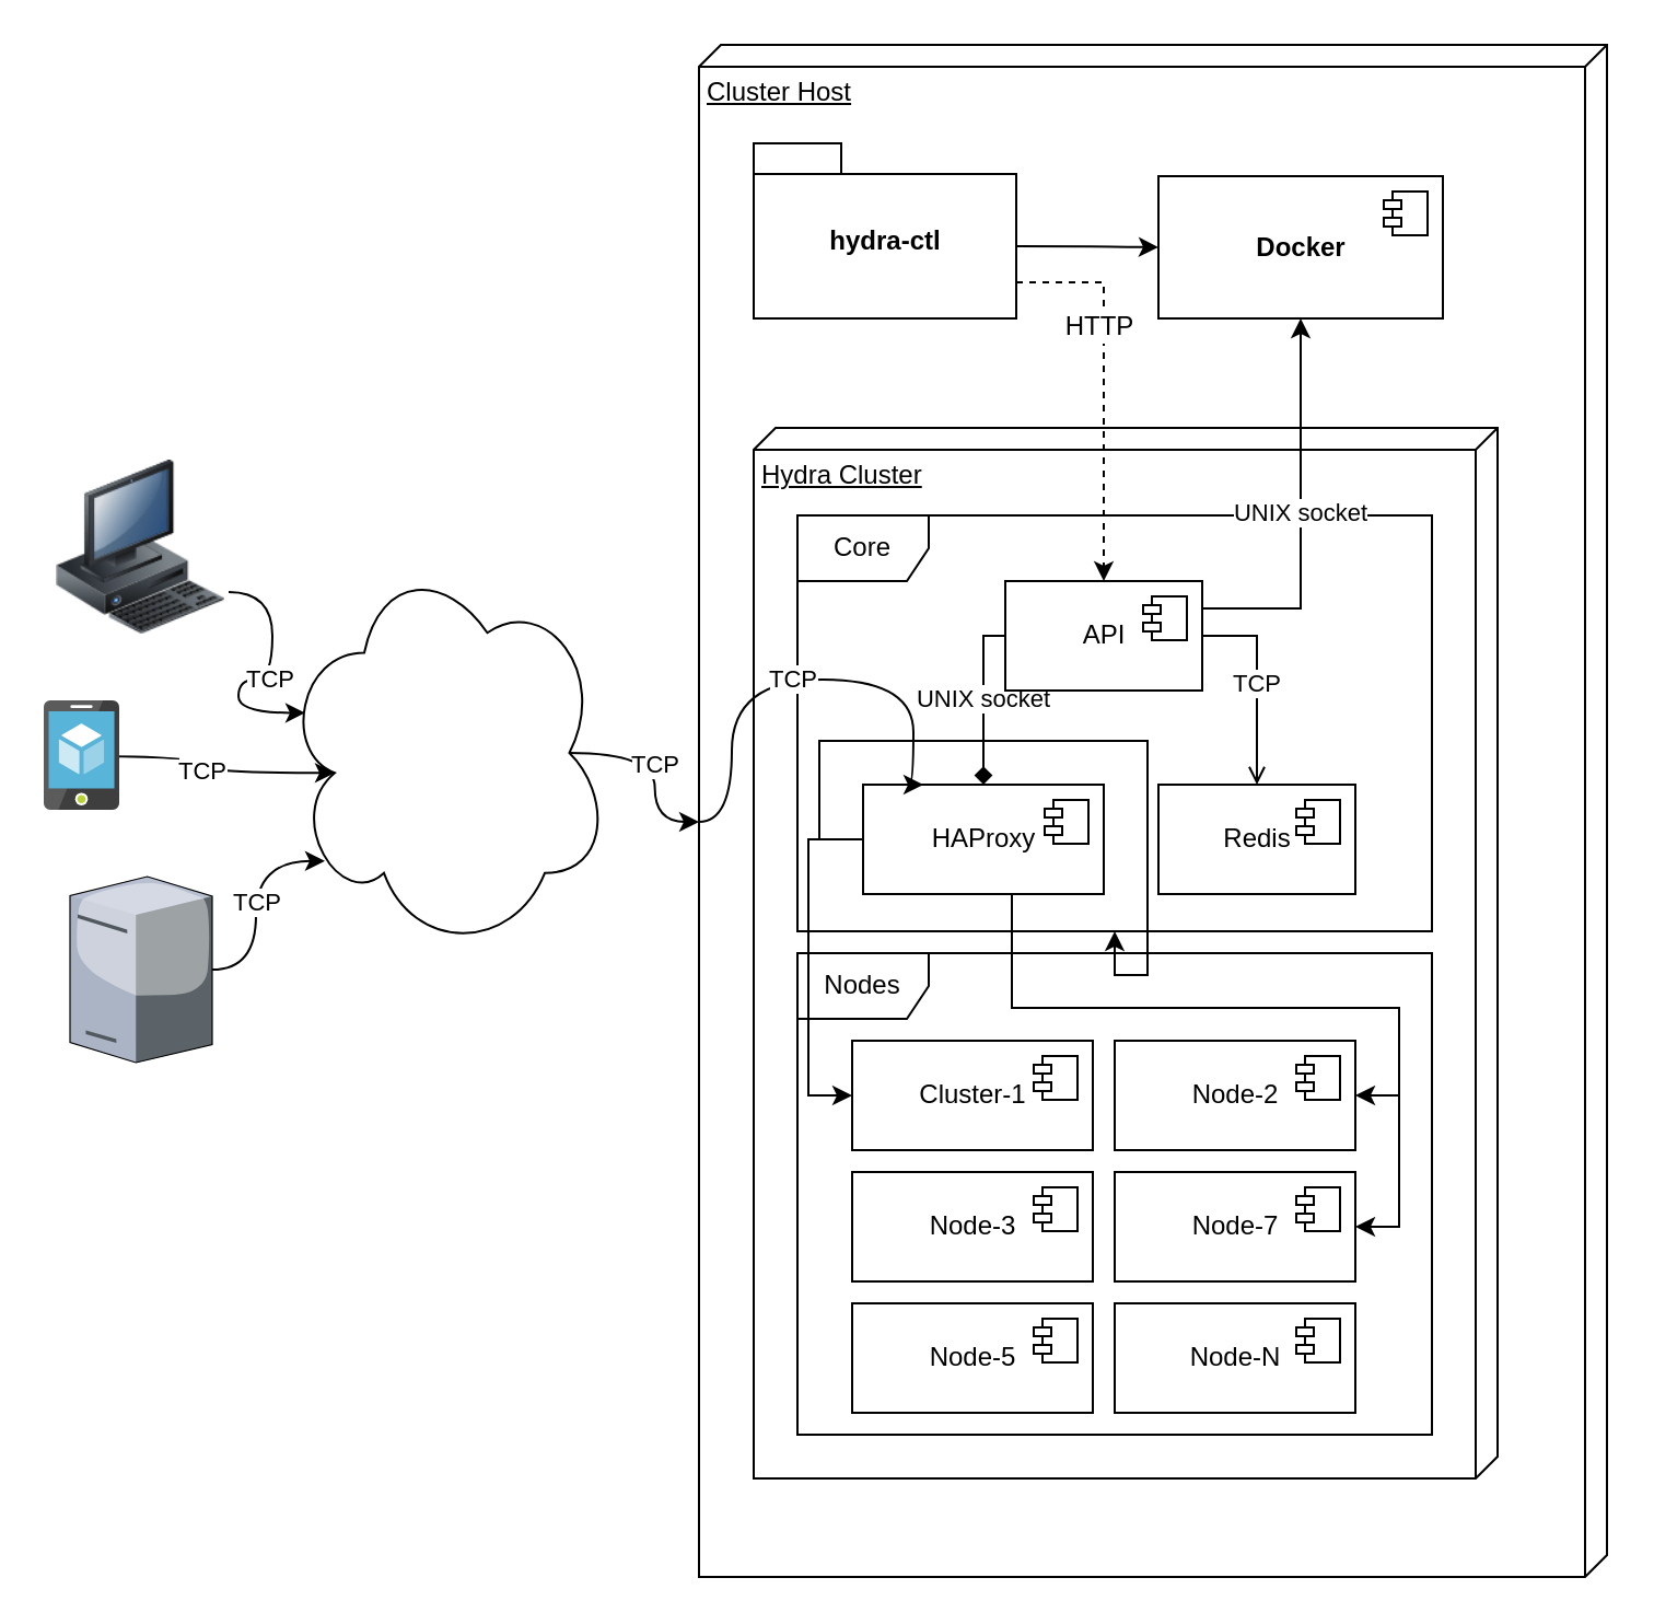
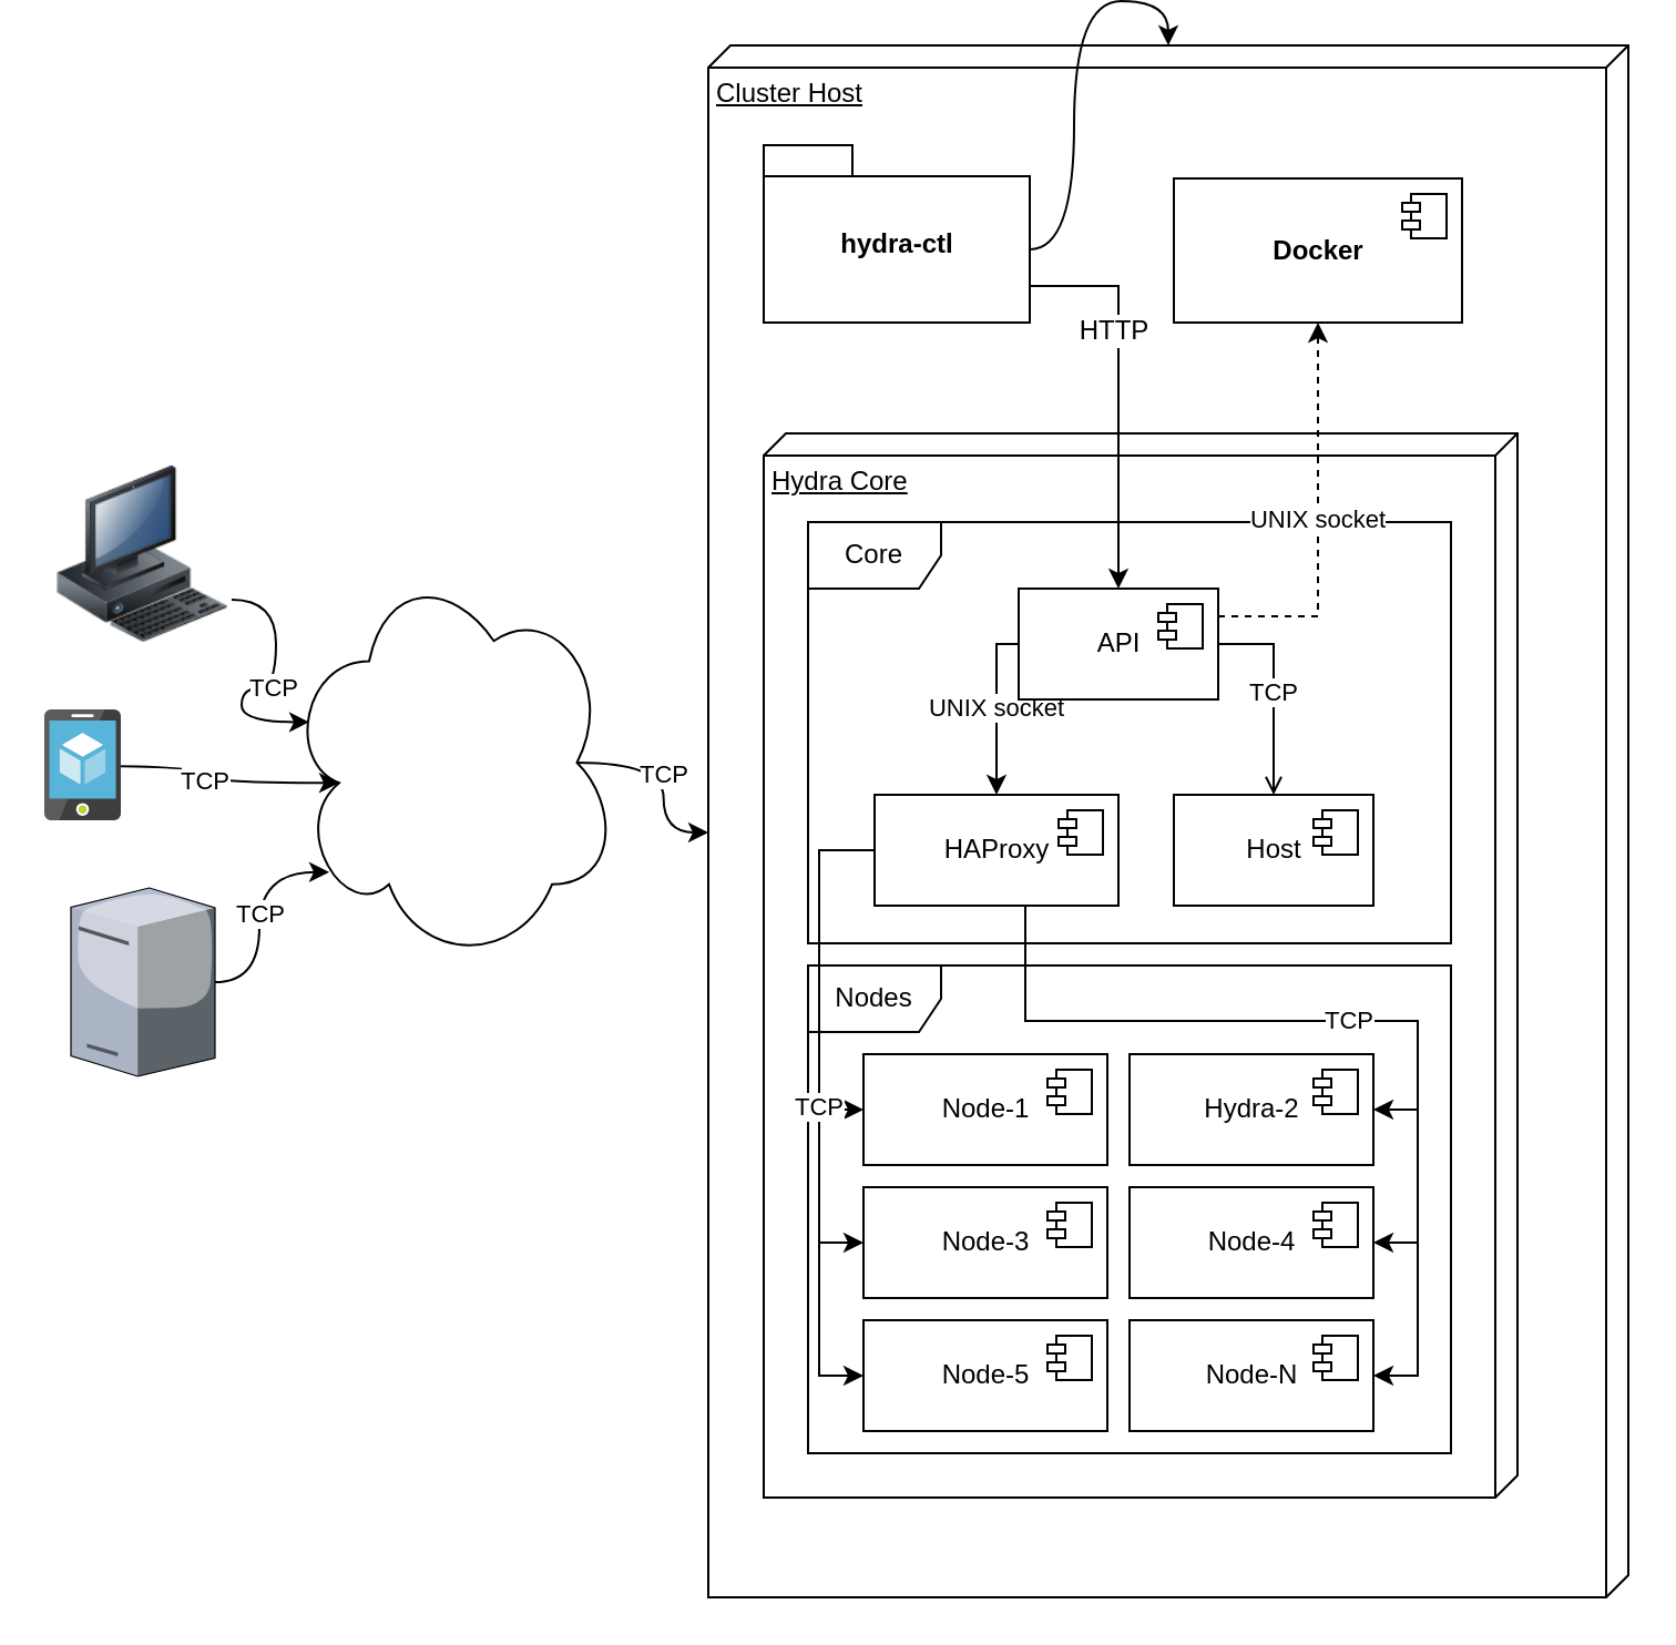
  <mxCell id="0" />
  <mxCell id="1" parent="0" />
  <mxCell id="2" value="Cluster Host" style="verticalAlign=top;align=left;spacingTop=8;spacingLeft=2;spacingRight=12;shape=cube;size=10;direction=south;fontStyle=4;html=1;" parent="1" vertex="1"><mxGeometry x="319" y="20" width="415" height="700" as="geometry" /></mxCell>
- <mxCell id="3" value="Hydra Cluster&lt;br&gt;&lt;br&gt;" style="verticalAlign=top;align=left;spacingTop=8;spacingLeft=2;spacingRight=12;shape=cube;size=10;direction=south;fontStyle=4;html=1;" parent="1" vertex="1"><mxGeometry x="344" y="195" width="340" height="480" as="geometry" /></mxCell>
+ <mxCell id="3" value="Hydra Core&lt;br&gt;&lt;br&gt;" style="verticalAlign=top;align=left;spacingTop=8;spacingLeft=2;spacingRight=12;shape=cube;size=10;direction=south;fontStyle=4;html=1;" parent="1" vertex="1"><mxGeometry x="344" y="195" width="340" height="480" as="geometry" /></mxCell>
  <mxCell id="4" value="Nodes&lt;br&gt;" style="shape=umlFrame;whiteSpace=wrap;html=1;" parent="1" vertex="1"><mxGeometry x="364" y="435" width="290" height="220" as="geometry" /></mxCell>
  <mxCell id="5" value="Core&lt;br&gt;" style="shape=umlFrame;whiteSpace=wrap;html=1;" parent="1" vertex="1"><mxGeometry x="364" y="235" width="290" height="190" as="geometry" /></mxCell>
- <mxCell id="6" style="edgeStyle=orthogonalEdgeStyle;rounded=0;orthogonalLoop=1;jettySize=auto;html=1;exitX=0;exitY=0;exitDx=120;exitDy=63.5;exitPerimeter=0;entryX=0.5;entryY=0;entryDx=0;entryDy=0;dashed=1;" parent="1" source="9" target="13" edge="1"><mxGeometry relative="1" as="geometry" /></mxCell>
+ <mxCell id="6" style="edgeStyle=orthogonalEdgeStyle;rounded=0;orthogonalLoop=1;jettySize=auto;html=1;exitX=0;exitY=0;exitDx=120;exitDy=63.5;exitPerimeter=0;entryX=0.5;entryY=0;entryDx=0;entryDy=0;" parent="1" source="9" target="13" edge="1"><mxGeometry relative="1" as="geometry" /></mxCell>
  <mxCell id="7" value="HTTP" style="text;html=1;resizable=0;points=[];align=center;verticalAlign=middle;labelBackgroundColor=#ffffff;" parent="6" vertex="1" connectable="0"><mxGeometry x="-0.317" y="-3" relative="1" as="geometry"><mxPoint as="offset" /></mxGeometry></mxCell>
- <mxCell id="8" value="" style="edgeStyle=orthogonalEdgeStyle;orthogonalLoop=1;jettySize=auto;html=1;exitX=0;exitY=0;exitDx=120;exitDy=47;exitPerimeter=0;curved=1;" edge="1" parent="1" source="9" target="37"><mxGeometry relative="1" as="geometry" /></mxCell>
+ <mxCell id="8" value="" style="edgeStyle=orthogonalEdgeStyle;orthogonalLoop=1;jettySize=auto;html=1;exitX=0;exitY=0;exitDx=120;exitDy=47;exitPerimeter=0;curved=1;" edge="1" parent="1" source="9" target="2"><mxGeometry relative="1" as="geometry" /></mxCell>
  <mxCell id="9" value="hydra-ctl" style="shape=folder;fontStyle=1;spacingTop=10;tabWidth=40;tabHeight=14;tabPosition=left;html=1;" parent="1" vertex="1"><mxGeometry x="344" y="65" width="120" height="80" as="geometry" /></mxCell>
  <mxCell id="10" value="TCP" style="edgeStyle=orthogonalEdgeStyle;rounded=0;orthogonalLoop=1;jettySize=auto;html=1;exitX=1;exitY=0.5;exitDx=0;exitDy=0;entryX=0.5;entryY=0;entryDx=0;entryDy=0;endArrow=open;" parent="1" source="13" target="15" edge="1"><mxGeometry relative="1" as="geometry" /></mxCell>
- <mxCell id="11" value="UNIX socket&lt;br&gt;" style="edgeStyle=orthogonalEdgeStyle;rounded=0;orthogonalLoop=1;jettySize=auto;html=1;exitX=0;exitY=0.5;exitDx=0;exitDy=0;entryX=0.5;entryY=0;entryDx=0;entryDy=0;endArrow=diamond;" parent="1" source="13" target="23" edge="1"><mxGeometry relative="1" as="geometry"><Array as="points"><mxPoint x="449" y="290" /></Array></mxGeometry></mxCell>
- <mxCell id="12" value="UNIX socket" style="edgeStyle=orthogonalEdgeStyle;rounded=0;orthogonalLoop=1;jettySize=auto;html=1;exitX=1;exitY=0.25;exitDx=0;exitDy=0;" parent="1" source="13" target="37" edge="1"><mxGeometry relative="1" as="geometry" /></mxCell>
+ <mxCell id="11" value="UNIX socket&lt;br&gt;" style="edgeStyle=orthogonalEdgeStyle;rounded=0;orthogonalLoop=1;jettySize=auto;html=1;exitX=0;exitY=0.5;exitDx=0;exitDy=0;entryX=0.5;entryY=0;entryDx=0;entryDy=0;" parent="1" source="13" target="23" edge="1"><mxGeometry relative="1" as="geometry"><Array as="points"><mxPoint x="449" y="290" /></Array></mxGeometry></mxCell>
+ <mxCell id="12" value="UNIX socket" style="edgeStyle=orthogonalEdgeStyle;rounded=0;orthogonalLoop=1;jettySize=auto;html=1;exitX=1;exitY=0.25;exitDx=0;exitDy=0;dashed=1;" parent="1" source="13" target="37" edge="1"><mxGeometry relative="1" as="geometry" /></mxCell>
  <mxCell id="13" value="API&lt;br&gt;" style="html=1;" parent="1" vertex="1"><mxGeometry x="459" y="265" width="90" height="50" as="geometry" /></mxCell>
  <mxCell id="14" value="" style="shape=component;jettyWidth=8;jettyHeight=4;" parent="13" vertex="1"><mxGeometry x="1" width="20" height="20" relative="1" as="geometry"><mxPoint x="-27" y="7" as="offset" /></mxGeometry></mxCell>
- <mxCell id="15" value="Redis&lt;br&gt;" style="html=1;" parent="1" vertex="1"><mxGeometry x="529" y="358" width="90" height="50" as="geometry" /></mxCell>
+ <mxCell id="15" value="Host&lt;br&gt;" style="html=1;" parent="1" vertex="1"><mxGeometry x="529" y="358" width="90" height="50" as="geometry" /></mxCell>
  <mxCell id="16" value="" style="shape=component;jettyWidth=8;jettyHeight=4;" parent="15" vertex="1"><mxGeometry x="1" width="20" height="20" relative="1" as="geometry"><mxPoint x="-27" y="7" as="offset" /></mxGeometry></mxCell>
  <mxCell id="17" style="edgeStyle=orthogonalEdgeStyle;rounded=0;orthogonalLoop=1;jettySize=auto;html=1;exitX=0;exitY=0.5;exitDx=0;exitDy=0;entryX=0;entryY=0.5;entryDx=0;entryDy=0;" parent="1" source="23" target="25" edge="1"><mxGeometry relative="1" as="geometry" /></mxCell>
- <mxCell id="18" style="edgeStyle=orthogonalEdgeStyle;rounded=0;orthogonalLoop=1;jettySize=auto;html=1;exitX=0;exitY=0.5;exitDx=0;exitDy=0;" parent="1" source="23" target="5" edge="1"><mxGeometry relative="1" as="geometry" /></mxCell>
+ <mxCell id="18" style="edgeStyle=orthogonalEdgeStyle;rounded=0;orthogonalLoop=1;jettySize=auto;html=1;exitX=0;exitY=0.5;exitDx=0;exitDy=0;entryX=0;entryY=0.5;entryDx=0;entryDy=0;" parent="1" source="23" target="29" edge="1"><mxGeometry relative="1" as="geometry" /></mxCell>
+ <mxCell id="19" value="TCP" style="edgeStyle=orthogonalEdgeStyle;rounded=0;orthogonalLoop=1;jettySize=auto;html=1;exitX=0;exitY=0.5;exitDx=0;exitDy=0;entryX=0;entryY=0.5;entryDx=0;entryDy=0;" parent="1" source="23" target="33" edge="1"><mxGeometry relative="1" as="geometry" /></mxCell>
  <mxCell id="20" style="edgeStyle=orthogonalEdgeStyle;rounded=0;orthogonalLoop=1;jettySize=auto;html=1;exitX=0.75;exitY=1;exitDx=0;exitDy=0;entryX=1;entryY=0.5;entryDx=0;entryDy=0;" parent="1" source="23" target="31" edge="1"><mxGeometry relative="1" as="geometry"><Array as="points"><mxPoint x="462" y="460" /><mxPoint x="639" y="460" /><mxPoint x="639" y="500" /></Array></mxGeometry></mxCell>
  <mxCell id="21" style="edgeStyle=orthogonalEdgeStyle;rounded=0;orthogonalLoop=1;jettySize=auto;html=1;exitX=0.75;exitY=1;exitDx=0;exitDy=0;entryX=1;entryY=0.5;entryDx=0;entryDy=0;" parent="1" source="23" target="27" edge="1"><mxGeometry relative="1" as="geometry"><Array as="points"><mxPoint x="462" y="460" /><mxPoint x="639" y="460" /><mxPoint x="639" y="560" /></Array></mxGeometry></mxCell>
+ <mxCell id="22" value="TCP" style="edgeStyle=orthogonalEdgeStyle;rounded=0;orthogonalLoop=1;jettySize=auto;html=1;exitX=0.75;exitY=1;exitDx=0;exitDy=0;entryX=1;entryY=0.5;entryDx=0;entryDy=0;" parent="1" source="23" target="35" edge="1"><mxGeometry relative="1" as="geometry"><Array as="points"><mxPoint x="462" y="460" /><mxPoint x="639" y="460" /><mxPoint x="639" y="620" /></Array></mxGeometry></mxCell>
  <mxCell id="23" value="HAProxy&lt;br&gt;" style="html=1;" parent="1" vertex="1"><mxGeometry x="394" y="358" width="110" height="50" as="geometry" /></mxCell>
  <mxCell id="24" value="" style="shape=component;jettyWidth=8;jettyHeight=4;" parent="23" vertex="1"><mxGeometry x="1" width="20" height="20" relative="1" as="geometry"><mxPoint x="-27" y="7" as="offset" /></mxGeometry></mxCell>
- <mxCell id="25" value="Cluster-1&lt;br&gt;" style="html=1;" parent="1" vertex="1"><mxGeometry x="389" y="475" width="110" height="50" as="geometry" /></mxCell>
+ <mxCell id="25" value="Node-1&lt;br&gt;" style="html=1;" parent="1" vertex="1"><mxGeometry x="389" y="475" width="110" height="50" as="geometry" /></mxCell>
  <mxCell id="26" value="" style="shape=component;jettyWidth=8;jettyHeight=4;" parent="25" vertex="1"><mxGeometry x="1" width="20" height="20" relative="1" as="geometry"><mxPoint x="-27" y="7" as="offset" /></mxGeometry></mxCell>
- <mxCell id="27" value="Node-7&lt;br&gt;" style="html=1;" parent="1" vertex="1"><mxGeometry x="509" y="535" width="110" height="50" as="geometry" /></mxCell>
+ <mxCell id="27" value="Node-4&lt;br&gt;" style="html=1;" parent="1" vertex="1"><mxGeometry x="509" y="535" width="110" height="50" as="geometry" /></mxCell>
  <mxCell id="28" value="" style="shape=component;jettyWidth=8;jettyHeight=4;" parent="27" vertex="1"><mxGeometry x="1" width="20" height="20" relative="1" as="geometry"><mxPoint x="-27" y="7" as="offset" /></mxGeometry></mxCell>
  <mxCell id="29" value="Node-3&lt;br&gt;" style="html=1;" parent="1" vertex="1"><mxGeometry x="389" y="535" width="110" height="50" as="geometry" /></mxCell>
  <mxCell id="30" value="" style="shape=component;jettyWidth=8;jettyHeight=4;" parent="29" vertex="1"><mxGeometry x="1" width="20" height="20" relative="1" as="geometry"><mxPoint x="-27" y="7" as="offset" /></mxGeometry></mxCell>
- <mxCell id="31" value="Node-2&lt;br&gt;" style="html=1;" parent="1" vertex="1"><mxGeometry x="509" y="475" width="110" height="50" as="geometry" /></mxCell>
+ <mxCell id="31" value="Hydra-2&lt;br&gt;" style="html=1;" parent="1" vertex="1"><mxGeometry x="509" y="475" width="110" height="50" as="geometry" /></mxCell>
  <mxCell id="32" value="" style="shape=component;jettyWidth=8;jettyHeight=4;" parent="31" vertex="1"><mxGeometry x="1" width="20" height="20" relative="1" as="geometry"><mxPoint x="-27" y="7" as="offset" /></mxGeometry></mxCell>
  <mxCell id="33" value="Node-5&lt;br&gt;" style="html=1;" parent="1" vertex="1"><mxGeometry x="389" y="595" width="110" height="50" as="geometry" /></mxCell>
  <mxCell id="34" value="" style="shape=component;jettyWidth=8;jettyHeight=4;" parent="33" vertex="1"><mxGeometry x="1" width="20" height="20" relative="1" as="geometry"><mxPoint x="-27" y="7" as="offset" /></mxGeometry></mxCell>
  <mxCell id="35" value="Node-N&lt;br&gt;" style="html=1;" parent="1" vertex="1"><mxGeometry x="509" y="595" width="110" height="50" as="geometry" /></mxCell>
  <mxCell id="36" value="" style="shape=component;jettyWidth=8;jettyHeight=4;" parent="35" vertex="1"><mxGeometry x="1" width="20" height="20" relative="1" as="geometry"><mxPoint x="-27" y="7" as="offset" /></mxGeometry></mxCell>
  <mxCell id="37" value="&lt;b&gt;Docker&lt;br&gt;&lt;/b&gt;" style="html=1;" parent="1" vertex="1"><mxGeometry x="529" y="80" width="130" height="65" as="geometry" /></mxCell>
  <mxCell id="38" value="" style="shape=component;jettyWidth=8;jettyHeight=4;" parent="37" vertex="1"><mxGeometry x="1" width="20" height="20" relative="1" as="geometry"><mxPoint x="-27" y="7" as="offset" /></mxGeometry></mxCell>
  <mxCell id="39" value="TCP" style="edgeStyle=orthogonalEdgeStyle;orthogonalLoop=1;jettySize=auto;html=1;exitX=1;exitY=0.75;exitDx=0;exitDy=0;entryX=0.07;entryY=0.4;entryDx=0;entryDy=0;entryPerimeter=0;curved=1;" parent="1" source="40" target="46" edge="1"><mxGeometry relative="1" as="geometry" /></mxCell>
  <mxCell id="40" value="" style="image;html=1;labelBackgroundColor=#ffffff;image=img/lib/clip_art/computers/Workstation_128x128.png" parent="1" vertex="1"><mxGeometry x="24" y="210" width="80" height="80" as="geometry" /></mxCell>
  <mxCell id="41" value="TCP" style="edgeStyle=orthogonalEdgeStyle;orthogonalLoop=1;jettySize=auto;html=1;entryX=0.16;entryY=0.55;entryDx=0;entryDy=0;entryPerimeter=0;curved=1;" parent="1" source="42" target="46" edge="1"><mxGeometry relative="1" as="geometry" /></mxCell>
  <mxCell id="42" value="" style="aspect=fixed;html=1;perimeter=none;align=center;shadow=0;dashed=0;image;fontSize=12;image=img/lib/mscae/App_Service_Mobile_App.svg;" parent="1" vertex="1"><mxGeometry x="20" y="320" width="34.5" height="50" as="geometry" /></mxCell>
  <mxCell id="43" value="TCP" style="edgeStyle=orthogonalEdgeStyle;orthogonalLoop=1;jettySize=auto;html=1;entryX=0.13;entryY=0.77;entryDx=0;entryDy=0;entryPerimeter=0;curved=1;" parent="1" source="44" target="46" edge="1"><mxGeometry relative="1" as="geometry" /></mxCell>
  <mxCell id="44" value="" style="verticalLabelPosition=bottom;aspect=fixed;html=1;verticalAlign=top;strokeColor=none;align=center;outlineConnect=0;shape=mxgraph.citrix.tower_server;" parent="1" vertex="1"><mxGeometry x="31.5" y="400" width="65" height="85" as="geometry" /></mxCell>
  <mxCell id="45" value="TCP" style="edgeStyle=orthogonalEdgeStyle;orthogonalLoop=1;jettySize=auto;html=1;exitX=0.875;exitY=0.5;exitDx=0;exitDy=0;exitPerimeter=0;curved=1;entryX=0;entryY=0;entryDx=355;entryDy=415;entryPerimeter=0;" parent="1" source="46" target="2" edge="1"><mxGeometry relative="1" as="geometry"><mxPoint x="284" y="400" as="targetPoint" /></mxGeometry></mxCell>
  <mxCell id="46" value="" style="ellipse;shape=cloud;whiteSpace=wrap;html=1;" parent="1" vertex="1"><mxGeometry x="128.5" y="252" width="150" height="183" as="geometry" /></mxCell>
- <mxCell id="47" value="TCP" style="edgeStyle=orthogonalEdgeStyle;curved=1;orthogonalLoop=1;jettySize=auto;html=1;exitX=0;exitY=0;exitDx=355;exitDy=415;exitPerimeter=0;entryX=0.25;entryY=0;entryDx=0;entryDy=0;" parent="1" source="2" target="23" edge="1"><mxGeometry relative="1" as="geometry"><Array as="points"><mxPoint x="334" y="375" /><mxPoint x="334" y="310" /><mxPoint x="417" y="310" /></Array></mxGeometry></mxCell>
